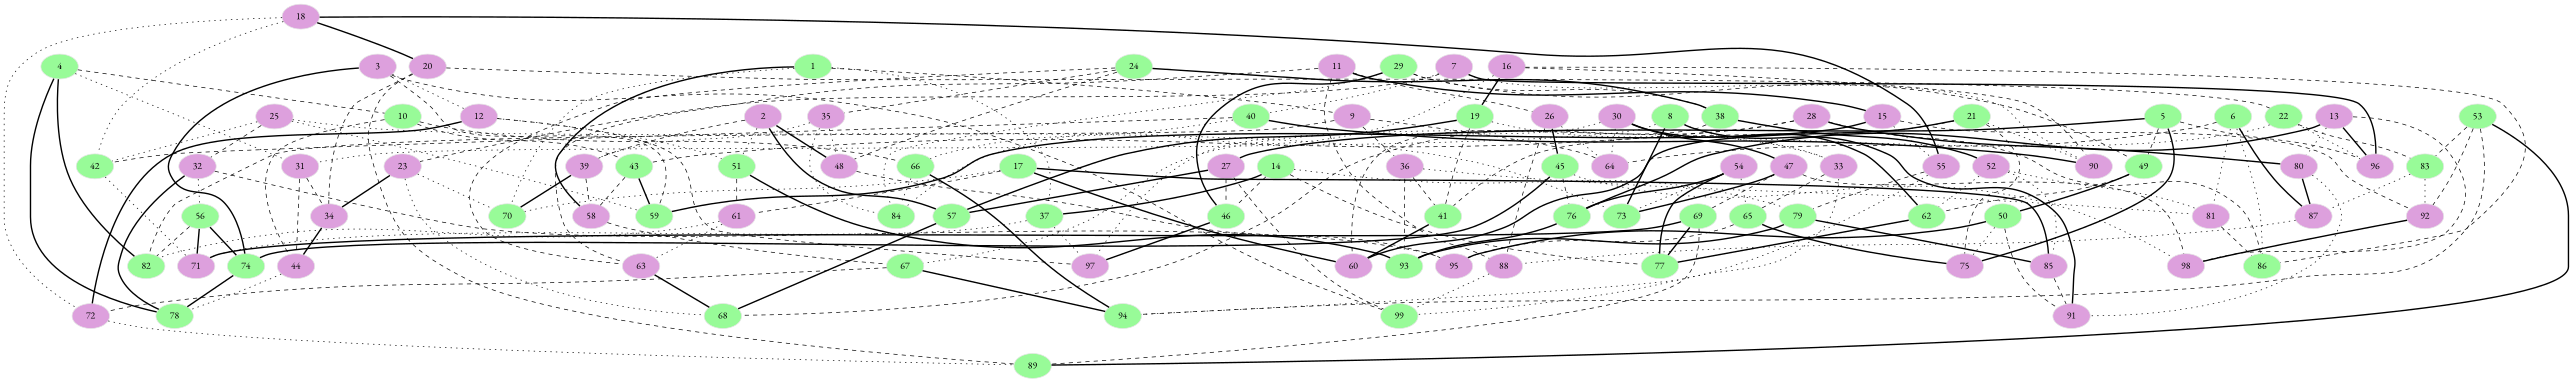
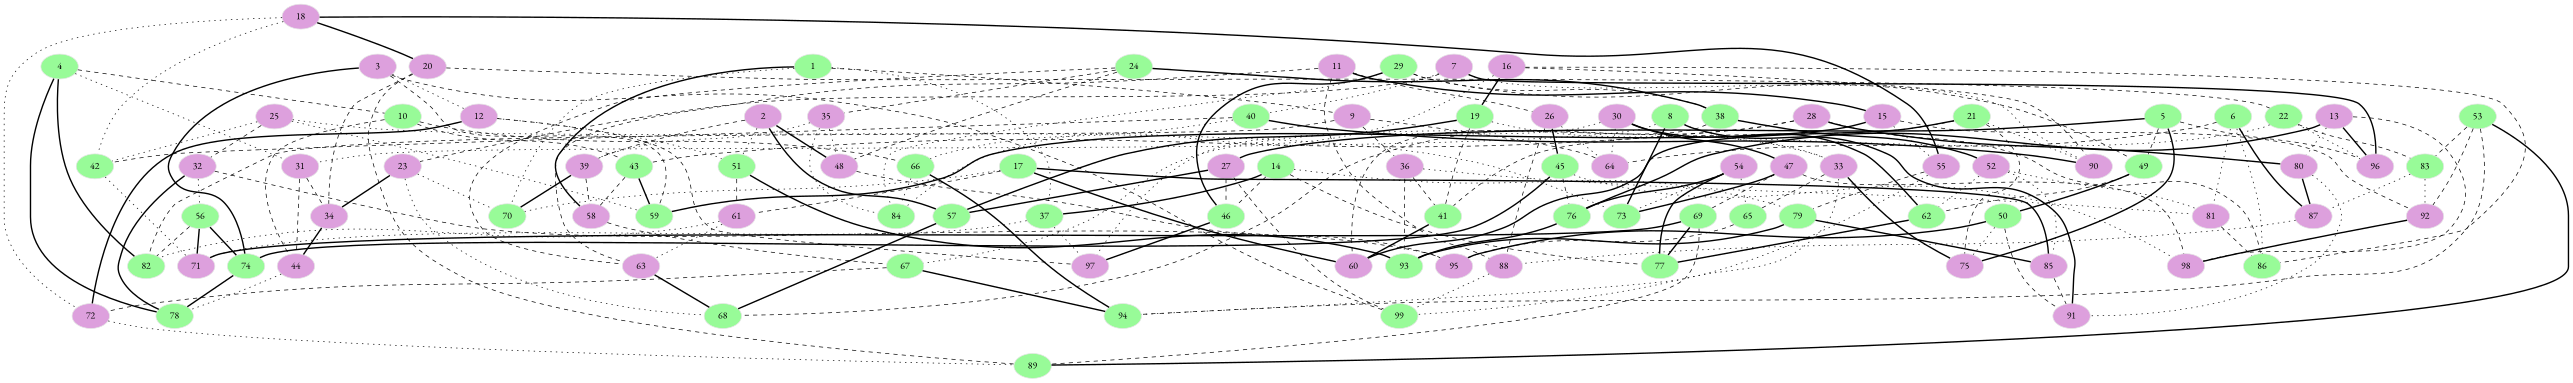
  graph {
    fontname="EB Garamond"
    node [color=gray90 fillcolor=plum fontname="EB Garamond" style=filled]
    edge [fontname="EB Garamond" style=dashed]
    9
    1 [fillcolor=palegreen]
    37 [fillcolor=palegreen]
    58
    70 [fillcolor=palegreen]
    82 [fillcolor=palegreen]
    64
    36
    97
    71
    67 [fillcolor=palegreen]
    2
    39
    48
    51 [fillcolor=palegreen]
    57 [fillcolor=palegreen]
    95
    61
    93 [fillcolor=palegreen]
    68 [fillcolor=palegreen]
    3
    12
    59 [fillcolor=palegreen]
    74 [fillcolor=palegreen]
    99 [fillcolor=palegreen]
    72
    78 [fillcolor=palegreen]
    4 [fillcolor=palegreen]
    10 [fillcolor=palegreen]
    31
    43 [fillcolor=palegreen]
    44
    66 [fillcolor=palegreen]
    34
    27
    5 [fillcolor=palegreen]
    49 [fillcolor=palegreen]
    75
    96
    46 [fillcolor=palegreen]
    62 [fillcolor=palegreen]
    50 [fillcolor=palegreen]
    6 [fillcolor=palegreen]
    81
    86 [fillcolor=palegreen]
    87
    88
    7
    23
    40 [fillcolor=palegreen]
    90
    42 [fillcolor=palegreen]
    8 [fillcolor=palegreen]
    33
    73 [fillcolor=palegreen]
    91
    65 [fillcolor=palegreen]
    41 [fillcolor=palegreen]
    84 [fillcolor=palegreen]
    94 [fillcolor=palegreen]
    11
    15
    26
    63
    55
    92
    45 [fillcolor=palegreen]
    89 [fillcolor=palegreen]
    13
    76 [fillcolor=palegreen]
    80
    98
    14 [fillcolor=palegreen]
    77 [fillcolor=palegreen]
    79 [fillcolor=palegreen]
    85
    16
    19 [fillcolor=palegreen]
    17 [fillcolor=palegreen]
    60
    18
    20
    22 [fillcolor=palegreen]
    83 [fillcolor=palegreen]
    21 [fillcolor=palegreen]
    24 [fillcolor=palegreen]
    35
    38 [fillcolor=palegreen]
    52
    25
    32
    56 [fillcolor=palegreen]
    28
    29 [fillcolor=palegreen]
    30
    47
    69 [fillcolor=palegreen]
    53 [fillcolor=palegreen]
    54
    9 -- 82
    9 -- 64
    9 -- 36
    1 -- 9
    1 -- 37 [style=dotted]
    1 -- 58 [style=bold]
    1 -- 70 [style=dotted]
    37 -- 97 [style=dotted]
    37 -- 71 [style=dotted]
    58 -- 67
    36 -- 93
    36 -- 81 [style=dotted]
    36 -- 41
    67 -- 72
    67 -- 94 [style=bold]
    2 -- 39
    2 -- 48 [style=bold]
    2 -- 51 [style=dotted]
    2 -- 57 [style=bold]
    39 -- 58
    39 -- 70 [style=bold]
    48 -- 95
    51 -- 61
    51 -- 93 [style=bold]
    57 -- 68 [style=bold]
    61 -- 82 [style=dotted]
    61 -- 63 [style=dotted]
    3 -- 12 [style=dotted]
    3 -- 59
    3 -- 74 [style=bold]
    3 -- 99
    12 -- 97
    12 -- 51 [style=dotted]
    12 -- 72 [style=bold]
    74 -- 78 [style=bold]
    72 -- 89 [style=dotted]
    4 -- 82 [style=bold]
    4 -- 78 [style=bold]
    4 -- 10
    4 -- 31 [style=dotted]
    10 -- 43
    10 -- 44
    10 -- 66
    31 -- 44
    31 -- 34
    43 -- 58
    43 -- 59 [style=bold]
    44 -- 78 [style=dotted]
    66 -- 84 [style=dotted]
    66 -- 94 [style=bold]
    34 -- 44 [style=bold]
    27 -- 57 [style=bold]
    27 -- 99
    27 -- 46
    5 -- 27 [style=bold]
    5 -- 49
    5 -- 75 [style=bold]
    5 -- 96
    49 -- 62
    49 -- 50 [style=bold]
    46 -- 97 [style=bold]
    62 -- 77 [style=bold]
    50 -- 95 [style=bold]
    50 -- 75 [style=dotted]
    50 -- 91
    6 -- 64
    6 -- 81 [style=dotted]
    6 -- 86 [style=dotted]
    6 -- 87 [style=bold]
    81 -- 86
    87 -- 88 [style=dotted]
    88 -- 99 [style=dotted]
    7 -- 96 [style=bold]
    7 -- 23
    7 -- 40 [style=dotted]
    7 -- 90 [style=dotted]
    23 -- 70 [style=dotted]
    23 -- 68 [style=dotted]
    23 -- 34 [style=bold]
    40 -- 66 [style=dotted]
    40 -- 90 [style=bold]
    40 -- 42
    42 -- 71 [style=dotted]
    8 -- 31 [style=dotted]
    8 -- 33 [style=dotted]
    8 -- 73 [style=bold]
    8 -- 91 [style=bold]
    33 -- 99 [style=dotted]
    33 -- 65
    65 -- 95
-   65 -- 75 [style=bold]
+   33 -- 75 [style=bold]
    41 -- 60 [style=bold]
    11 -- 88
    11 -- 15 [style=bold]
    11 -- 26
    11 -- 63
    15 -- 59 [style=bold]
    15 -- 55 [style=dotted]
    15 -- 92
    26 -- 64 [style=dotted]
    26 -- 88
    26 -- 45 [style=bold]
    63 -- 68 [style=bold]
    55 -- 94 [style=dotted]
    55 -- 79
    92 -- 98 [style=bold]
    45 -- 74 [style=bold]
    45 -- 76
    45 -- 98 [style=dotted]
    13 -- 96 [style=bold]
    13 -- 76 [style=bold]
    13 -- 80 [style=dotted]
    13 -- 98
    76 -- 93 [style=bold]
    80 -- 87 [style=bold]
    80 -- 91 [style=dotted]
    14 -- 37 [style=bold]
    14 -- 46
    14 -- 77
    14 -- 79 [style=dotted]
    79 -- 93 [style=bold]
    79 -- 85 [style=bold]
    85 -- 91
    16 -- 86
    16 -- 90
    16 -- 84 [style=dotted]
    16 -- 19 [style=bold]
    19 -- 57 [style=bold]
    19 -- 33 [style=dotted]
    19 -- 41
    17 -- 70 [style=dotted]
    17 -- 61
    17 -- 85 [style=bold]
    17 -- 60 [style=bold]
    18 -- 72 [style=dotted]
    18 -- 42 [style=dotted]
    18 -- 55 [style=bold]
    18 -- 20 [style=bold]
    20 -- 34
    20 -- 89
    20 -- 22
    22 -- 67 [style=dotted]
    22 -- 96 [style=dotted]
    22 -- 83
    83 -- 87 [style=dotted]
    83 -- 92 [style=dotted]
    21 -- 75
    21 -- 90 [style=dotted]
    21 -- 41
    21 -- 60 [style=bold]
    24 -- 48
    24 -- 63
    24 -- 35
    24 -- 38 [style=bold]
    35 -- 39 [style=dotted]
    35 -- 48 [style=dotted]
    35 -- 84 [style=dotted]
    38 -- 60
    38 -- 52 [style=bold]
    52 -- 62 [style=dotted]
    52 -- 81 [style=dotted]
    52 -- 85 [style=dotted]
    25 -- 59 [style=dotted]
    25 -- 42 [style=dotted]
    25 -- 73 [style=dotted]
    25 -- 32
    32 -- 95
    32 -- 78 [style=bold]
    32 -- 56 [style=dotted]
    56 -- 82
    56 -- 71 [style=bold]
    56 -- 74 [style=bold]
    28 -- 68
    28 -- 43
    28 -- 86
    28 -- 80 [style=bold]
    29 -- 49
    29 -- 46 [style=bold]
    29 -- 84 [style=dotted]
    29 -- 38
    30 -- 64 [style=dotted]
    30 -- 97 [style=dotted]
    30 -- 62 [style=bold]
    30 -- 47 [style=bold]
    47 -- 73 [style=bold]
    47 -- 98
    47 -- 69
    69 -- 71 [style=bold]
    69 -- 89
    69 -- 77 [style=bold]
    53 -- 94
    53 -- 92
    53 -- 89 [style=bold]
    53 -- 83
    54 -- 73 [style=dotted]
    54 -- 65 [style=dotted]
    54 -- 76 [style=bold]
    54 -- 77 [style=bold]
  }
